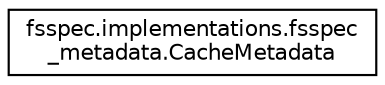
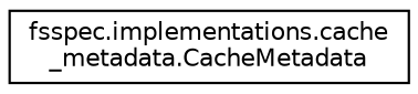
  digraph {
    rankdir=LR
-   n1 [color=black fillcolor=white fontname=Helvetica fontsize=10 height=0.2 label="fsspec.implementations.fsspec\l_metadata.CacheMetadata" shape=record style=filled width=0.4]
+   n1 [color=black fillcolor=white fontname=Helvetica fontsize=10 height=0.2 label="fsspec.implementations.cache\l_metadata.CacheMetadata" shape=record style=filled width=0.4]
  }
